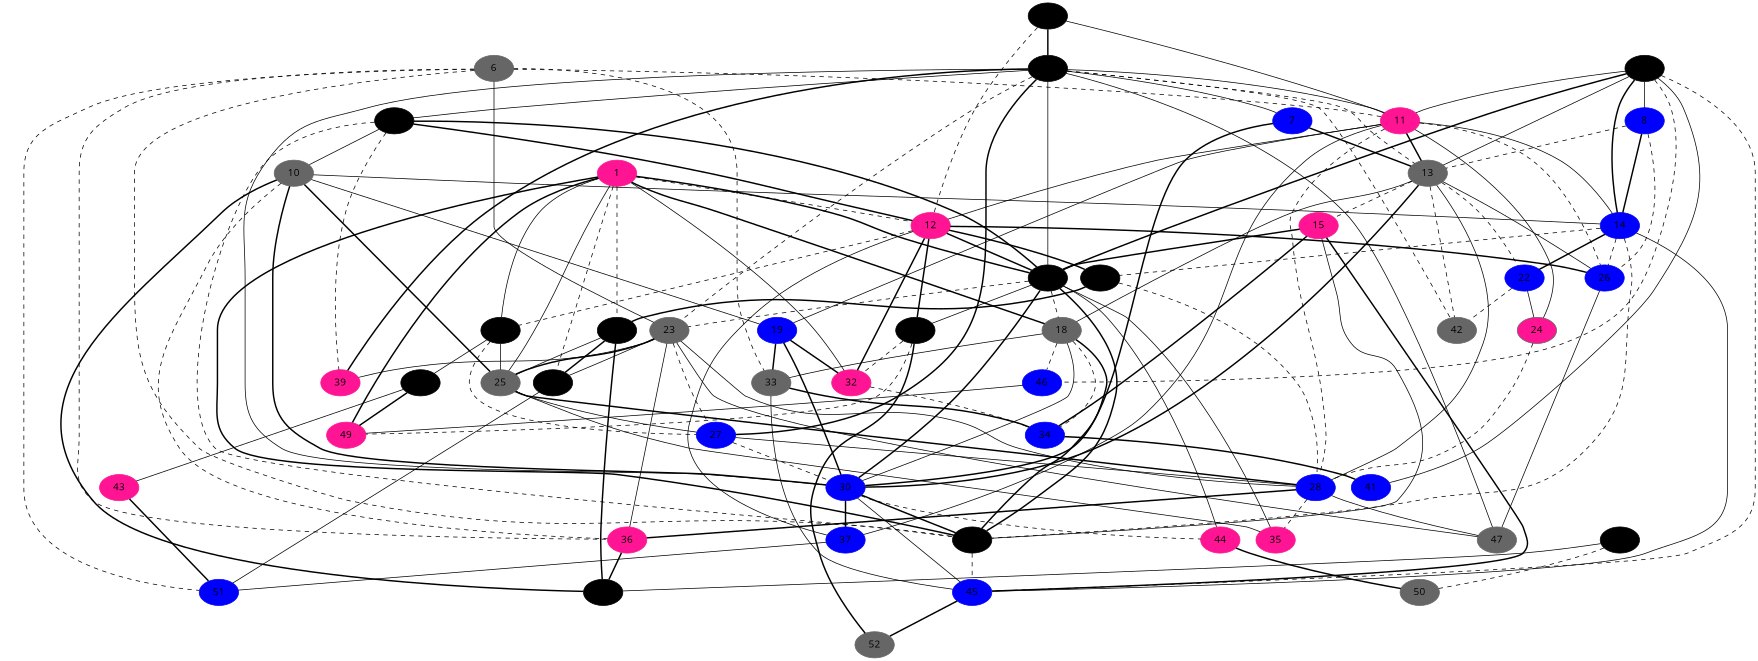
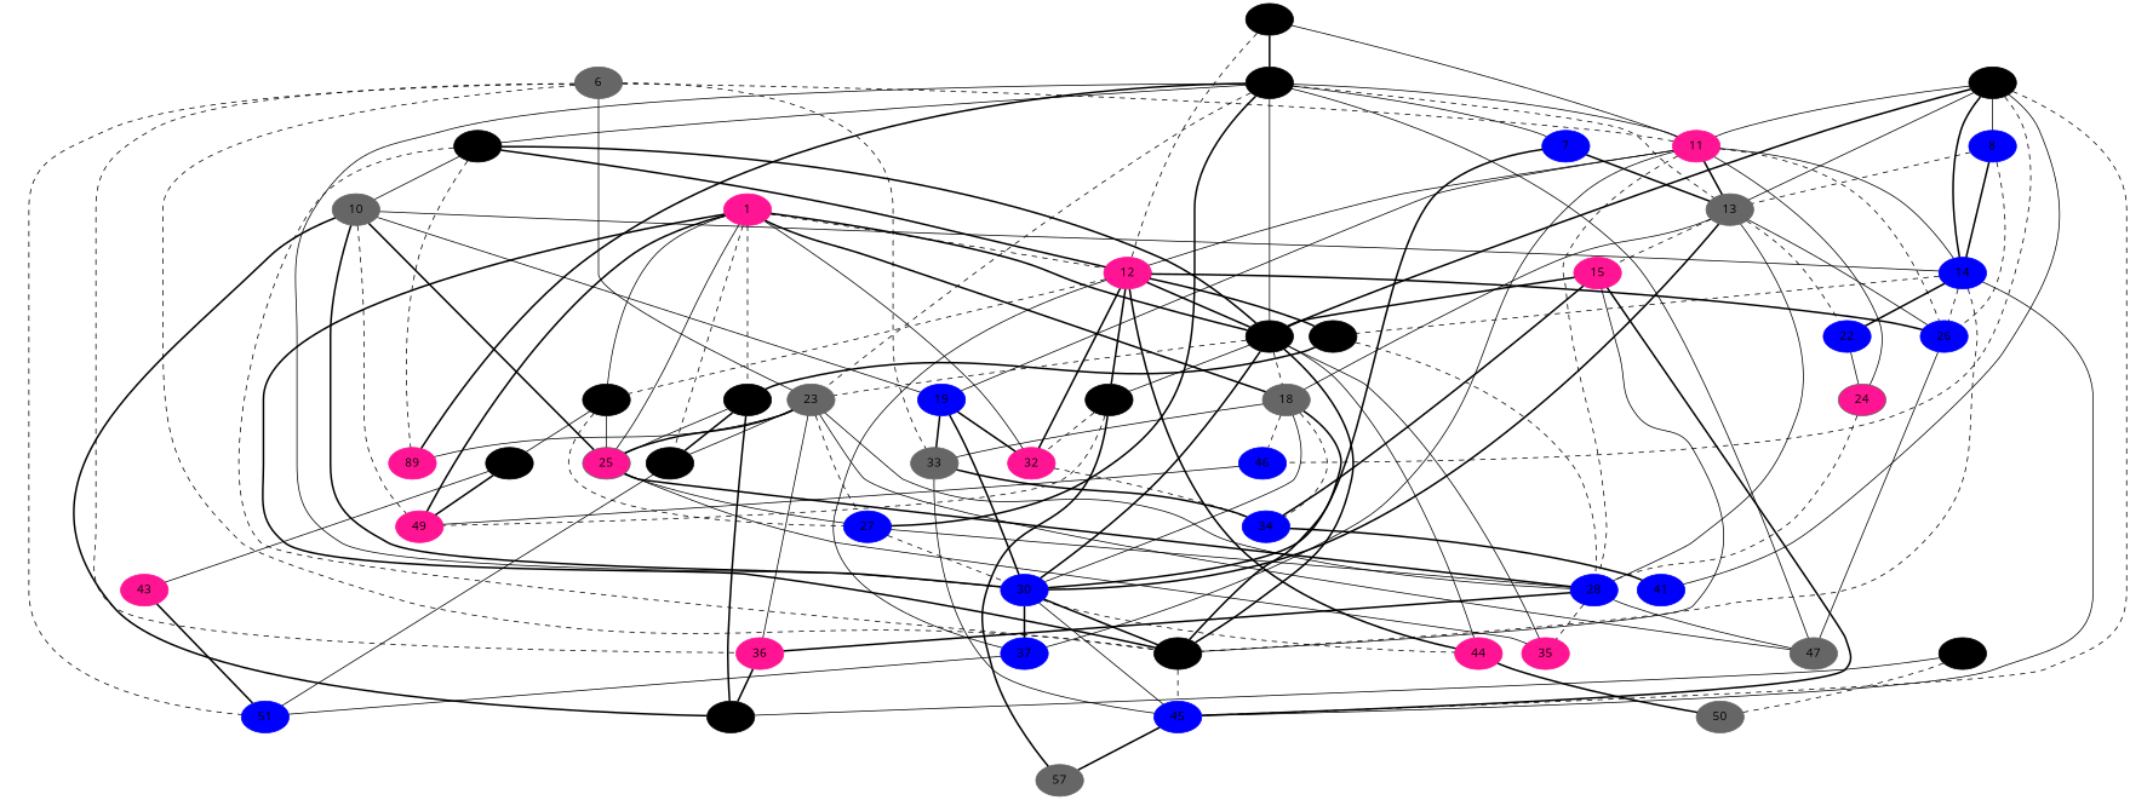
  graph {
    fontname="Open Sans"
    node [color=blue fontname="Open Sans" style=filled]
    edge [fontname="Open Sans" style=solid weight=1.0]
    1 [color=deeppink]
    12 [color=deeppink]
    17 [color=black]
    18 [color=gray40]
    20 [color=black]
    21 [color=black]
-   25 [color=gray40]
+   25 [color=gray40 fillcolor=deeppink]
    31 [color=black]
    32 [color=deeppink]
    38 [color=black]
    49 [color=deeppink]
    26
    37
    16 [color=black]
    29 [color=black]
    44 [color=deeppink]
    23 [color=gray40]
    30
    35 [color=deeppink]
    46
    33 [color=gray40]
    34
    48 [color=black]
    27
    40 [color=black]
    28
    45
    51
    2 [color=black]
    8
    11 [color=deeppink]
    13 [color=gray40]
    14
    41
    19
    24 [color=gray40 fillcolor=deeppink]
-   42 [color=gray40]
    15 [color=deeppink]
    22
-   52 [color=gray40]
+   52 [color=gray40 label=57]
    3 [color=black]
    5 [color=black]
    7
    9 [color=black]
-   39 [color=deeppink]
+   39 [color=deeppink label=89]
    47 [color=gray40]
    4 [color=black]
    50 [color=gray40]
    10 [color=gray40]
    36 [color=deeppink]
    6 [color=gray40]
    43 [color=deeppink]
    1 -- 12 [style=dashed weight=2.0]
    1 -- 17 [style=bold]
    1 -- 18 [style=bold]
    1 -- 20 [style=dashed]
    1 -- 21
    1 -- 25
    1 -- 31 [style=bold]
    1 -- 32
    1 -- 38 [style=dashed]
    1 -- 49 [style=bold]
    12 -- 17 [style=bold weight=2.0]
    12 -- 21 [style=dashed]
    12 -- 32 [style=bold]
    12 -- 26 [style=bold]
    12 -- 37
    12 -- 16 [style=bold]
    12 -- 29 [style=bold]
+   12 -- 44 [style=bold]
    17 -- 18 [style=dashed weight=2.0]
    17 -- 31 [style=bold]
    17 -- 29
    17 -- 44 [weight=2.0]
    17 -- 23 [style=dashed]
    17 -- 30 [style=bold]
    17 -- 35
    18 -- 31 [style=bold]
    18 -- 30
    18 -- 46 [style=dashed]
    18 -- 33
    18 -- 34 [style=dashed]
    20 -- 25
    20 -- 38 [style=bold]
    20 -- 48 [style=bold]
    21 -- 25
    21 -- 27 [style=dashed]
    21 -- 40
    25 -- 35
    25 -- 27 [weight=2.0]
    25 -- 28 [style=bold]
    31 -- 45 [style=dashed]
    32 -- 34 [style=dashed]
    38 -- 51
    26 -- 47
    37 -- 51
    16 -- 20 [style=bold]
    16 -- 28 [style=dashed]
    29 -- 32 [style=dashed]
    29 -- 49 [style=dashed]
    29 -- 52 [style=bold]
    44 -- 50 [style=bold]
    23 -- 25 [style=bold]
    23 -- 38
    23 -- 27 [style=dashed]
    23 -- 28 [weight=2.0]
    23 -- 39
    23 -- 47
    23 -- 36
    30 -- 31 [style=bold]
    30 -- 37 [style=bold weight=2.0]
    30 -- 44 [style=dashed]
    30 -- 45
    46 -- 49
    33 -- 34 [style=bold]
    33 -- 45
    34 -- 41 [style=bold]
    27 -- 30 [style=dashed]
    27 -- 28
    40 -- 49 [style=bold]
    40 -- 43
    28 -- 35 [style=dashed]
    28 -- 47
    28 -- 36 [style=bold weight=2.0]
    45 -- 52 [style=bold]
    2 -- 17 [style=bold]
    2 -- 46 [style=dashed]
    2 -- 45 [style=dashed]
    2 -- 8 [weight=2.0]
    2 -- 11
    2 -- 13
    2 -- 14 [style=bold]
    2 -- 41
    8 -- 26 [style=dashed]
    8 -- 13 [style=dashed]
    8 -- 14 [style=bold]
    11 -- 12
    11 -- 26 [style=dashed]
    11 -- 37
    11 -- 28 [style=dashed]
    11 -- 13 [style=bold weight=2.0]
    11 -- 14
    11 -- 19
    11 -- 24
    13 -- 18 [weight=2.0]
    13 -- 26 [weight=2.0]
    13 -- 30 [style=bold]
    13 -- 28
-   13 -- 42 [style=dashed]
    13 -- 15 [style=dashed]
    13 -- 22 [style=dashed]
    14 -- 31 [style=dashed]
    14 -- 26 [style=dashed]
    14 -- 16 [style=dashed]
    14 -- 45
    14 -- 22 [style=bold weight=3.0]
    19 -- 32 [style=bold]
    19 -- 30 [style=bold]
    19 -- 33 [style=bold]
    24 -- 28 [style=dashed]
    15 -- 17 [style=bold weight=2.0]
    15 -- 31
    15 -- 34 [style=bold]
    15 -- 45 [style=bold]
    22 -- 24
-   22 -- 42 [style=dashed]
    3 -- 12 [style=dashed]
    3 -- 11
    3 -- 5 [style=bold]
    5 -- 17 [weight=2.0]
    5 -- 23 [style=dashed weight=2.0]
    5 -- 30
    5 -- 27 [style=bold]
    5 -- 11
    5 -- 13 [style=dashed]
-   5 -- 42 [style=dashed]
    5 -- 7
    5 -- 9
    5 -- 39 [style=bold]
    5 -- 47 [weight=2.0]
    7 -- 30 [style=bold]
    7 -- 13 [style=bold]
    9 -- 12 [style=bold]
    9 -- 17 [style=bold]
    9 -- 31 [style=dashed]
    9 -- 39 [style=dashed]
    9 -- 10
    4 -- 48
    4 -- 50 [style=dashed]
    10 -- 25 [style=bold]
    10 -- 30 [style=bold weight=2.0]
    10 -- 48 [style=bold]
    10 -- 14
    10 -- 19
-   10 -- 36 [style=dashed]
+   10 -- 49 [style=dashed]
    36 -- 48 [style=bold]
    6 -- 31 [style=dashed]
    6 -- 23 [weight=2.0]
    6 -- 33 [style=dashed]
    6 -- 51 [style=dashed]
    6 -- 11 [style=dashed]
    6 -- 36 [style=dashed]
    43 -- 51 [style=bold]
  }
